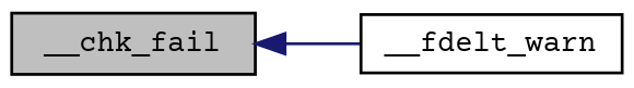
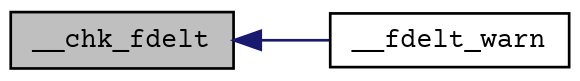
  digraph {
    rankdir=LR
    fontname="Courier Prime"
    node [color=black fontname="Courier Prime" fontsize=10 shape=record style=filled]
-   n1 [fillcolor=grey75 fontcolor=black height=0.2 label=__chk_fail width=0.4]
+   n1 [fillcolor=grey75 fontcolor=black height=0.2 label=__chk_fdelt width=0.4]
    n2 [fillcolor=white height=0.2 label=__fdelt_warn width=0.4]
    n1 -> n2 [color=midnightblue dir=back fontname="Courier Prime" fontsize=10 labelfontname=Helvetica labelfontsize=10 style=solid]
  }
